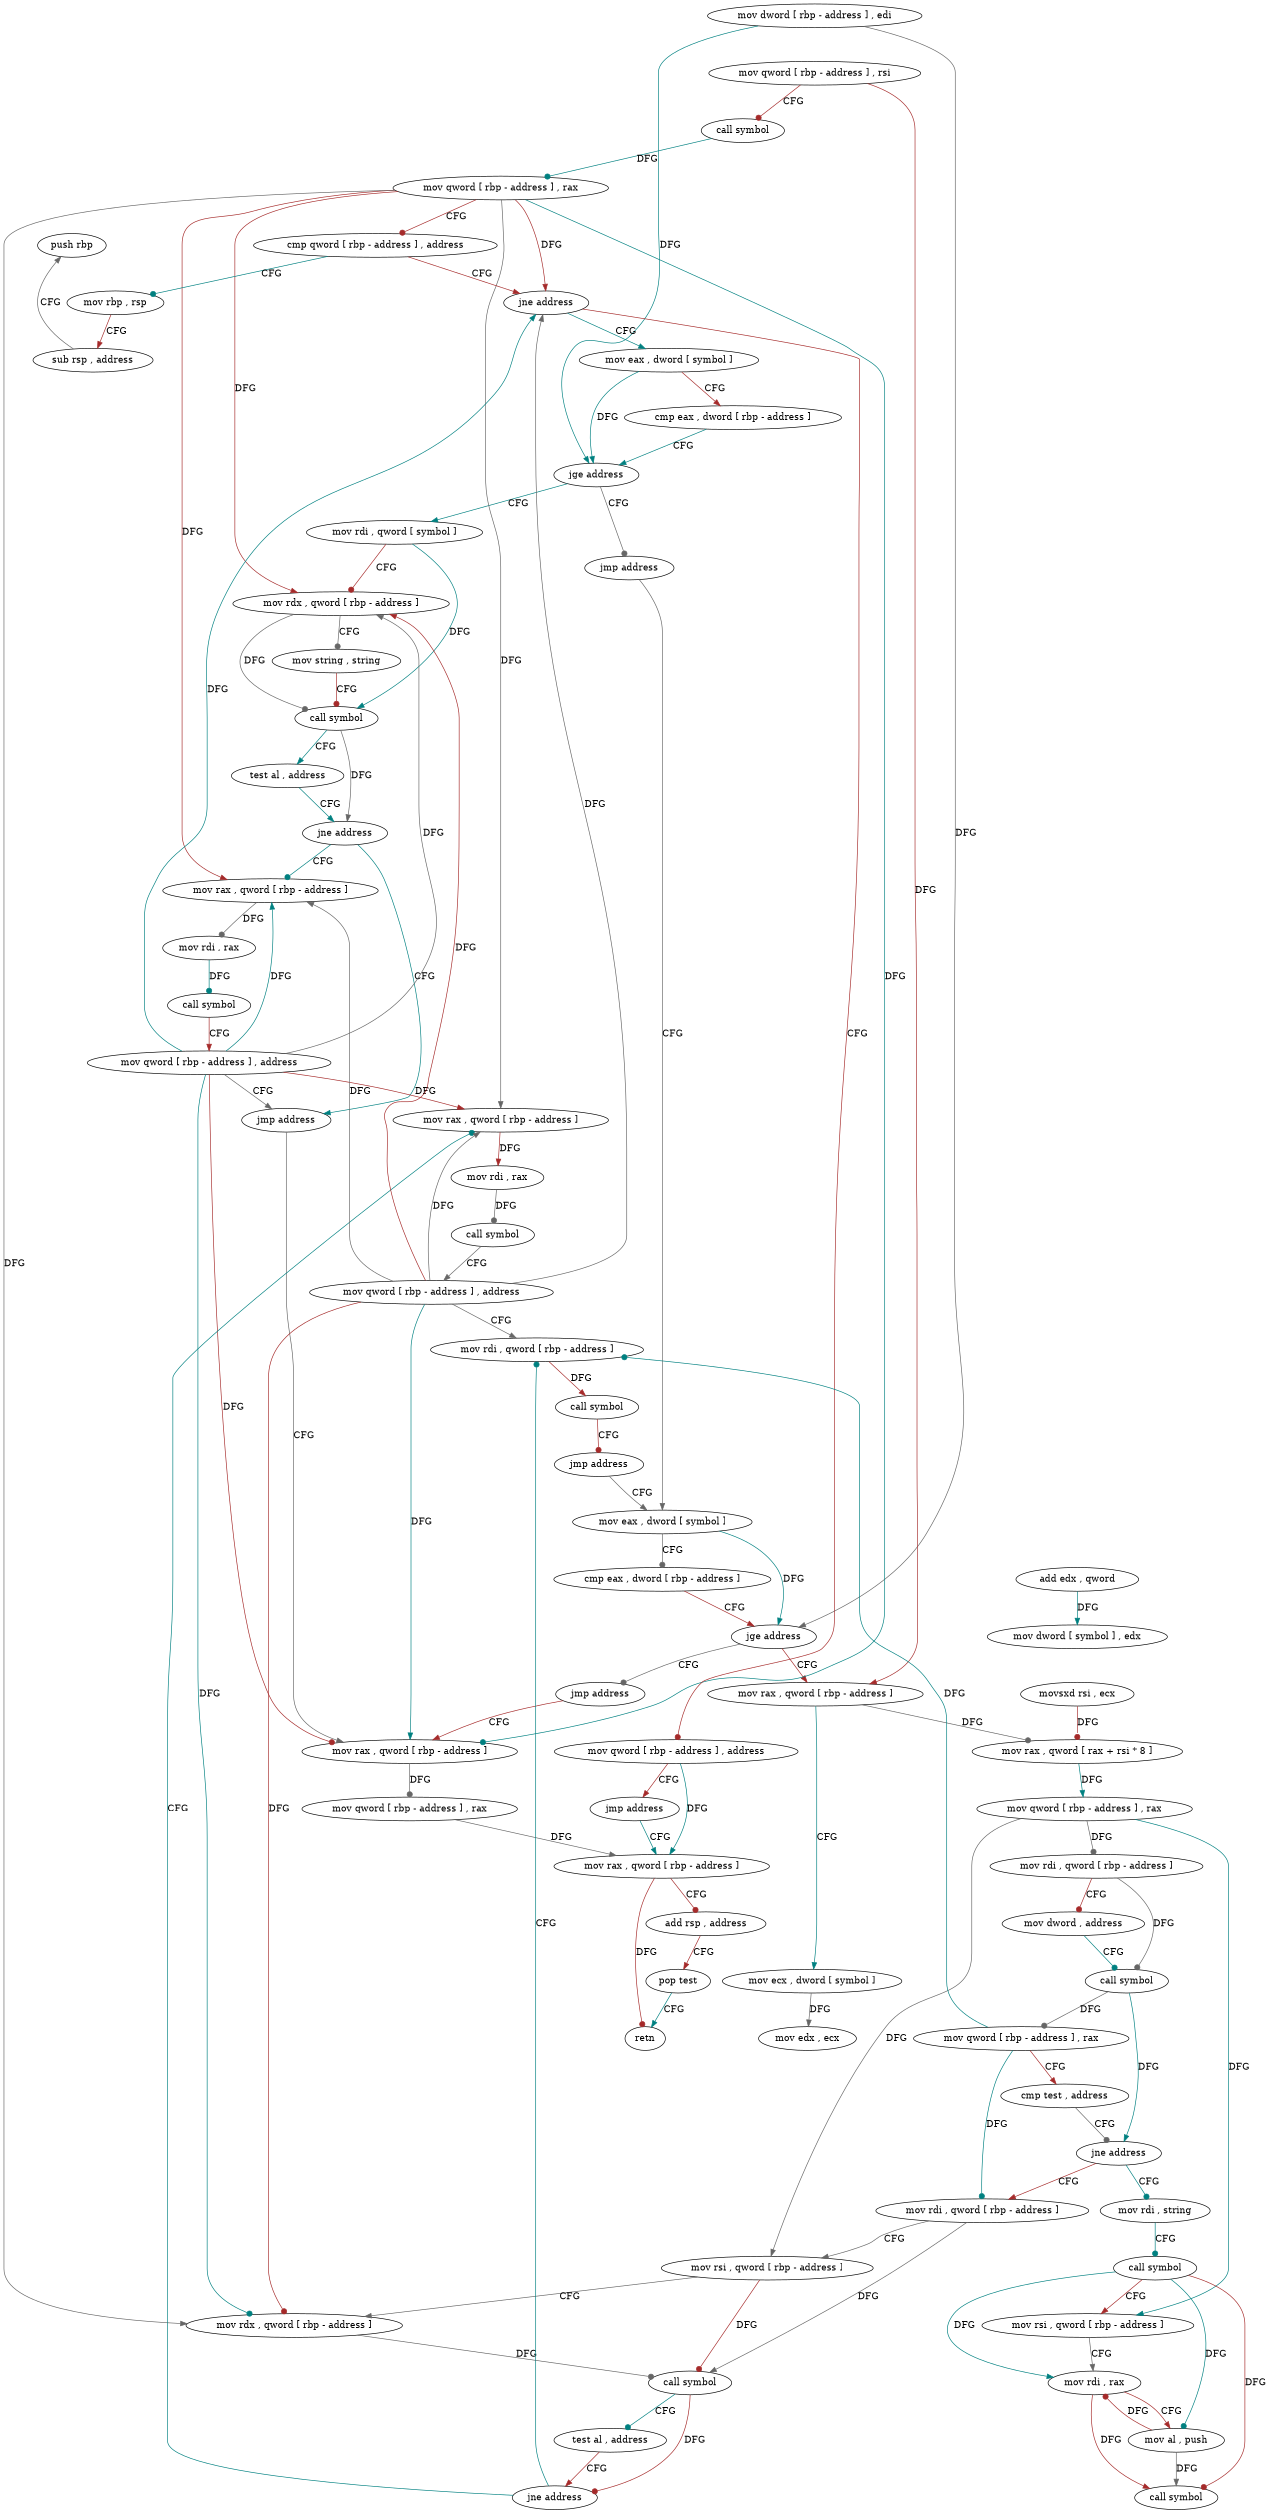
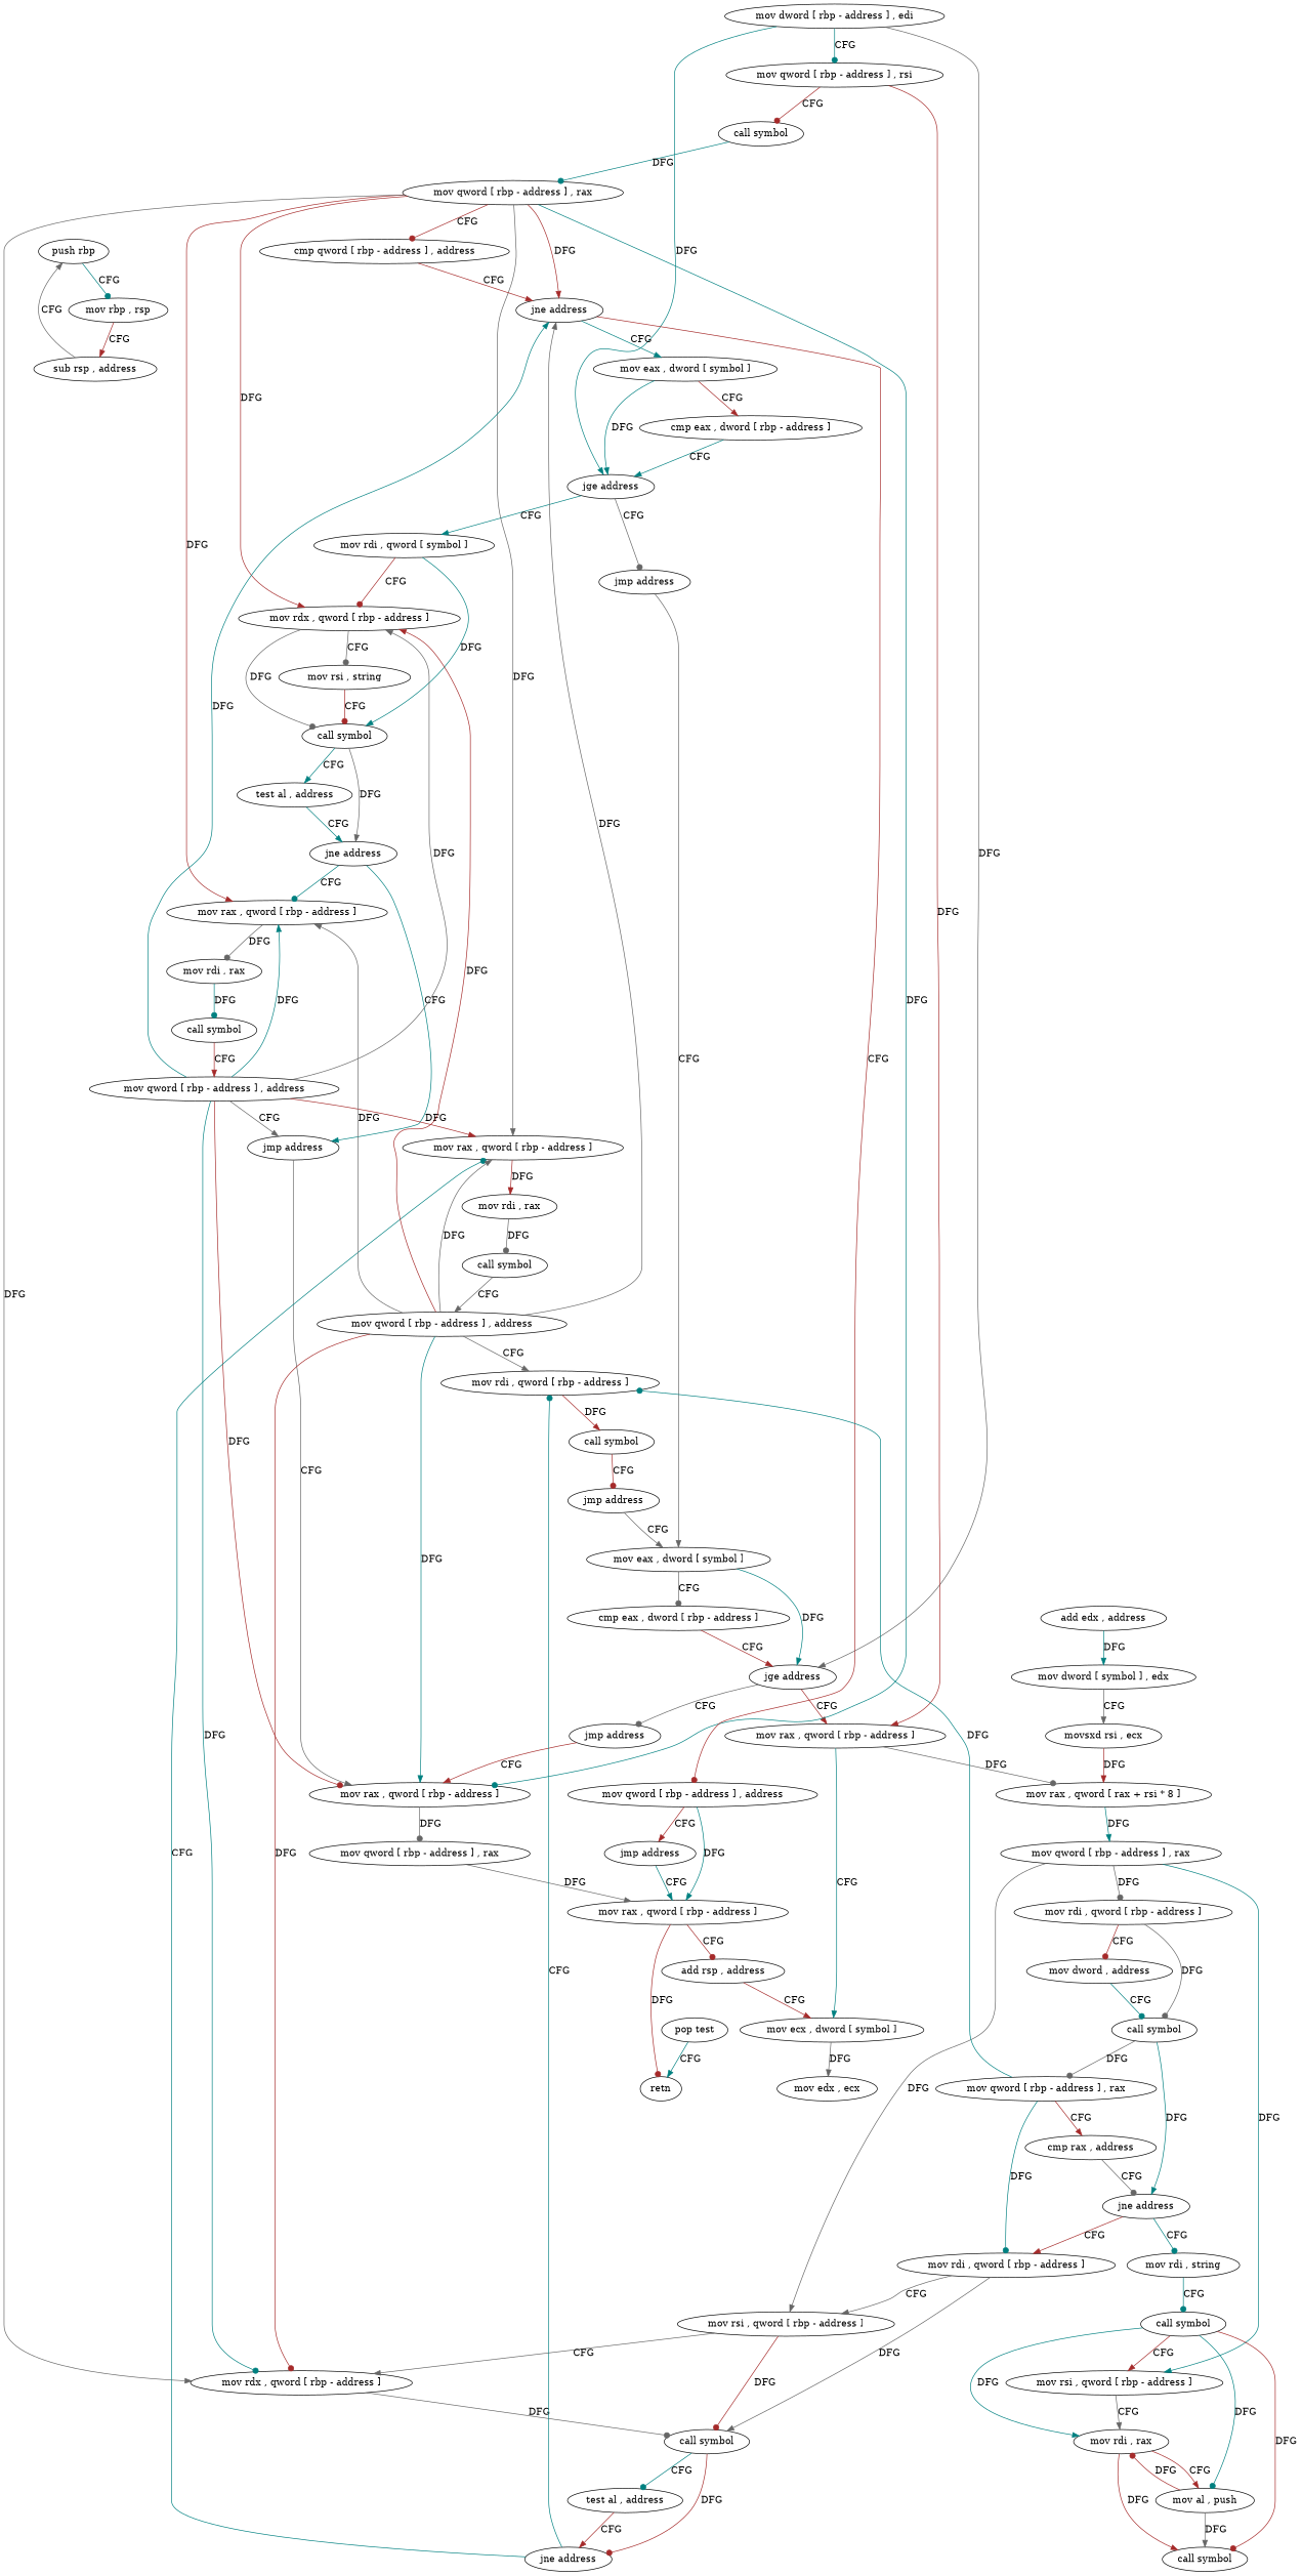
  digraph {
    edge [arrowhead=normal color=brown]
    n1 [label="push rbp"]
    n2 [label="mov rbp , rsp"]
    n3 [label="sub rsp , address"]
    n4 [label="mov dword [ rbp - address ] , edi"]
    n5 [label="mov qword [ rbp - address ] , rsi"]
    n6 [label="jge address"]
    n7 [label="jge address"]
    n8 [label="call symbol"]
    n9 [label="mov rax , qword [ rbp - address ]"]
    n10 [label="mov rdi , qword [ symbol ]"]
    n11 [label="jmp address"]
    n12 [label="jmp address"]
    n13 [label="mov qword [ rbp - address ] , rax"]
    n14 [label="mov ecx , dword [ symbol ]"]
    n15 [label="mov rax , qword [ rax + rsi * 8 ]"]
    n16 [label="cmp qword [ rbp - address ] , address"]
    n17 [label="jne address"]
    n18 [label="mov rdx , qword [ rbp - address ]"]
    n19 [label="mov rax , qword [ rbp - address ]"]
    n20 [label="mov rax , qword [ rbp - address ]"]
    n21 [label="mov rdx , qword [ rbp - address ]"]
    n22 [label="mov rax , qword [ rbp - address ]"]
    n23 [label="mov eax , dword [ symbol ]"]
    n24 [label="mov qword [ rbp - address ] , address"]
    n25 [label="call symbol"]
-   n26 [label="mov string , string"]
+   n26 [label="mov rsi , string"]
    n27 [label="mov rdi , rax"]
    n28 [label="mov qword [ rbp - address ] , rax"]
    n29 [label="call symbol"]
    n30 [label="mov rdi , rax"]
    n31 [label="cmp eax , dword [ rbp - address ]"]
    n32 [label="jmp address"]
    n33 [label="mov rax , qword [ rbp - address ]"]
    n34 [label="add rsp , address"]
    n35 [label=retn]
    n36 [label="mov eax , dword [ symbol ]"]
    n37 [label="test al , address"]
    n38 [label="jne address"]
    n39 [label="cmp eax , dword [ rbp - address ]"]
    n40 [label="pop test"]
    n41 [label="jmp address"]
    n42 [label="call symbol"]
    n43 [label="mov qword [ rbp - address ] , address"]
    n44 [label="mov edx , ecx"]
    n45 [label="mov qword [ rbp - address ] , rax"]
    n46 [label="movsxd rsi , ecx"]
-   n47 [label="add edx , qword"]
+   n47 [label="add edx , address"]
    n48 [label="mov dword [ symbol ] , edx"]
    n49 [label="mov rdi , qword [ rbp - address ]"]
    n50 [label="mov rsi , qword [ rbp - address ]"]
    n51 [label="mov rsi , qword [ rbp - address ]"]
    n52 [label="mov dword , address"]
    n53 [label="call symbol"]
    n54 [label="mov rdi , rax"]
    n55 [label="mov qword [ rbp - address ] , rax"]
    n56 [label="jne address"]
-   n57 [label="cmp test , address"]
+   n57 [label="cmp rax , address"]
    n58 [label="mov rdi , qword [ rbp - address ]"]
    n59 [label="mov rdi , qword [ rbp - address ]"]
    n60 [label="mov rdi , string"]
    n61 [label="call symbol"]
    n62 [label="call symbol"]
    n63 [label="test al , address"]
    n64 [label="jne address"]
    n65 [label="mov al , push"]
    n66 [label="call symbol"]
    n67 [label="jmp address"]
    n68 [label="call symbol"]
    n69 [label="mov qword [ rbp - address ] , address"]
-   n16 -> n2 [arrowhead=dot color=teal label=CFG]
+   n1 -> n2 [arrowhead=dot color=teal label=CFG]
    n2 -> n3 [label=CFG]
    n3 -> n1 [color=gray40 label=CFG]
+   n4 -> n5 [arrowhead=dot color=teal label=CFG]
    n4 -> n6 [color=teal label=DFG]
    n4 -> n7 [color=gray40 label=DFG]
    n5 -> n8 [arrowhead=dot label=CFG]
    n5 -> n9 [label=DFG]
    n6 -> n10 [color=teal label=CFG]
    n6 -> n11 [arrowhead=dot color=gray40 label=CFG]
    n7 -> n9 [label=CFG]
    n7 -> n12 [arrowhead=dot color=gray40 label=CFG]
    n8 -> n13 [arrowhead=dot color=teal label=DFG]
    n9 -> n14 [color=teal label=CFG]
    n9 -> n15 [arrowhead=dot color=gray40 label=DFG]
    n10 -> n18 [arrowhead=dot label=CFG]
    n10 -> n25 [color=teal label=DFG]
    n11 -> n36 [color=gray40 label=CFG]
    n12 -> n20 [label=CFG]
    n13 -> n16 [arrowhead=dot label=CFG]
    n13 -> n17 [label=DFG]
    n13 -> n18 [label=DFG]
    n13 -> n19 [label=DFG]
    n13 -> n20 [arrowhead=dot color=teal label=DFG]
    n13 -> n21 [color=gray40 label=DFG]
    n13 -> n22 [color=gray40 label=DFG]
    n14 -> n44 [color=gray40 label=DFG]
    n15 -> n45 [color=teal label=DFG]
    n16 -> n17 [label=CFG]
    n17 -> n23 [color=teal label=CFG]
    n17 -> n24 [arrowhead=dot label=CFG]
    n18 -> n25 [arrowhead=dot color=gray40 label=DFG]
    n18 -> n26 [arrowhead=dot color=gray40 label=CFG]
    n19 -> n27 [arrowhead=dot color=gray40 label=DFG]
    n20 -> n28 [arrowhead=dot color=gray40 label=DFG]
    n21 -> n29 [arrowhead=dot color=gray40 label=DFG]
    n22 -> n30 [label=DFG]
    n23 -> n6 [color=teal label=DFG]
    n23 -> n31 [label=CFG]
    n24 -> n32 [label=CFG]
    n24 -> n33 [color=teal label=DFG]
    n25 -> n37 [color=teal label=CFG]
    n25 -> n38 [color=gray40 label=DFG]
    n26 -> n25 [arrowhead=dot label=CFG]
    n27 -> n42 [arrowhead=dot color=teal label=DFG]
    n28 -> n33 [color=gray40 label=DFG]
    n29 -> n63 [arrowhead=dot color=teal label=CFG]
    n29 -> n64 [arrowhead=dot label=DFG]
    n30 -> n68 [arrowhead=dot color=gray40 label=DFG]
    n31 -> n6 [color=teal label=CFG]
    n32 -> n33 [color=teal label=CFG]
    n33 -> n34 [arrowhead=dot label=CFG]
    n33 -> n35 [arrowhead=dot label=DFG]
-   n34 -> n40 [label=CFG]
+   n34 -> n14 [label=CFG]
    n36 -> n7 [color=teal label=DFG]
    n36 -> n39 [arrowhead=dot color=gray40 label=CFG]
    n37 -> n38 [color=teal label=CFG]
    n38 -> n19 [arrowhead=dot color=teal label=CFG]
    n38 -> n41 [color=teal label=CFG]
    n39 -> n7 [label=CFG]
    n40 -> n35 [color=teal label=CFG]
    n41 -> n20 [color=gray40 label=CFG]
    n42 -> n43 [label=CFG]
    n43 -> n17 [color=teal label=DFG]
    n43 -> n18 [color=gray40 label=DFG]
    n43 -> n19 [color=teal label=DFG]
    n43 -> n20 [arrowhead=dot label=DFG]
    n43 -> n21 [arrowhead=dot color=teal label=DFG]
    n43 -> n22 [label=DFG]
    n43 -> n41 [color=gray40 label=CFG]
    n45 -> n49 [arrowhead=dot color=gray40 label=DFG]
    n45 -> n50 [color=gray40 label=DFG]
    n45 -> n51 [color=teal label=DFG]
-   n46 -> n15 [arrowhead=dot label=DFG]
+   n46 -> n15 [label=DFG]
    n47 -> n48 [color=teal label=DFG]
+   n48 -> n46 [color=gray40 label=CFG]
    n49 -> n52 [arrowhead=dot label=CFG]
    n49 -> n53 [arrowhead=dot color=gray40 label=DFG]
    n50 -> n21 [color=gray40 label=CFG]
    n50 -> n29 [arrowhead=dot label=DFG]
    n51 -> n54 [color=gray40 label=CFG]
    n52 -> n53 [arrowhead=dot color=teal label=CFG]
    n53 -> n55 [arrowhead=dot color=gray40 label=DFG]
    n53 -> n56 [color=teal label=DFG]
    n54 -> n65 [label=CFG]
    n54 -> n66 [label=DFG]
    n55 -> n57 [label=CFG]
    n55 -> n58 [arrowhead=dot color=teal label=DFG]
    n55 -> n59 [arrowhead=dot color=teal label=DFG]
    n56 -> n58 [label=CFG]
    n56 -> n60 [arrowhead=dot color=teal label=CFG]
    n57 -> n56 [arrowhead=dot color=gray40 label=CFG]
    n58 -> n29 [color=gray40 label=DFG]
    n58 -> n50 [color=gray40 label=CFG]
    n59 -> n61 [label=DFG]
    n60 -> n62 [arrowhead=dot color=teal label=CFG]
    n61 -> n67 [arrowhead=dot label=CFG]
    n62 -> n51 [label=CFG]
    n62 -> n54 [color=teal label=DFG]
    n62 -> n65 [arrowhead=dot color=teal label=DFG]
    n62 -> n66 [arrowhead=dot label=DFG]
    n63 -> n64 [label=CFG]
    n64 -> n22 [arrowhead=dot color=teal label=CFG]
    n64 -> n59 [arrowhead=dot color=teal label=CFG]
    n65 -> n54 [arrowhead=dot label=DFG]
    n65 -> n66 [color=gray40 label=DFG]
    n67 -> n36 [color=gray40 label=CFG]
    n68 -> n69 [color=gray40 label=CFG]
    n69 -> n17 [color=gray40 label=DFG]
    n69 -> n18 [label=DFG]
    n69 -> n19 [color=gray40 label=DFG]
    n69 -> n20 [color=teal label=DFG]
    n69 -> n21 [arrowhead=dot label=DFG]
    n69 -> n22 [color=gray40 label=DFG]
    n69 -> n59 [color=gray40 label=CFG]
  }
